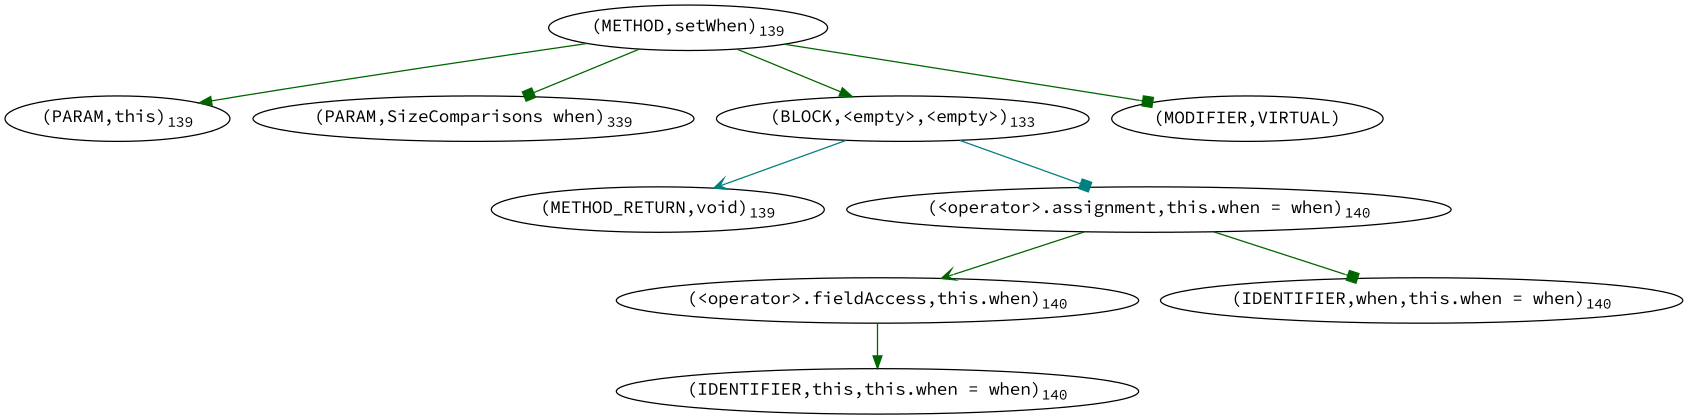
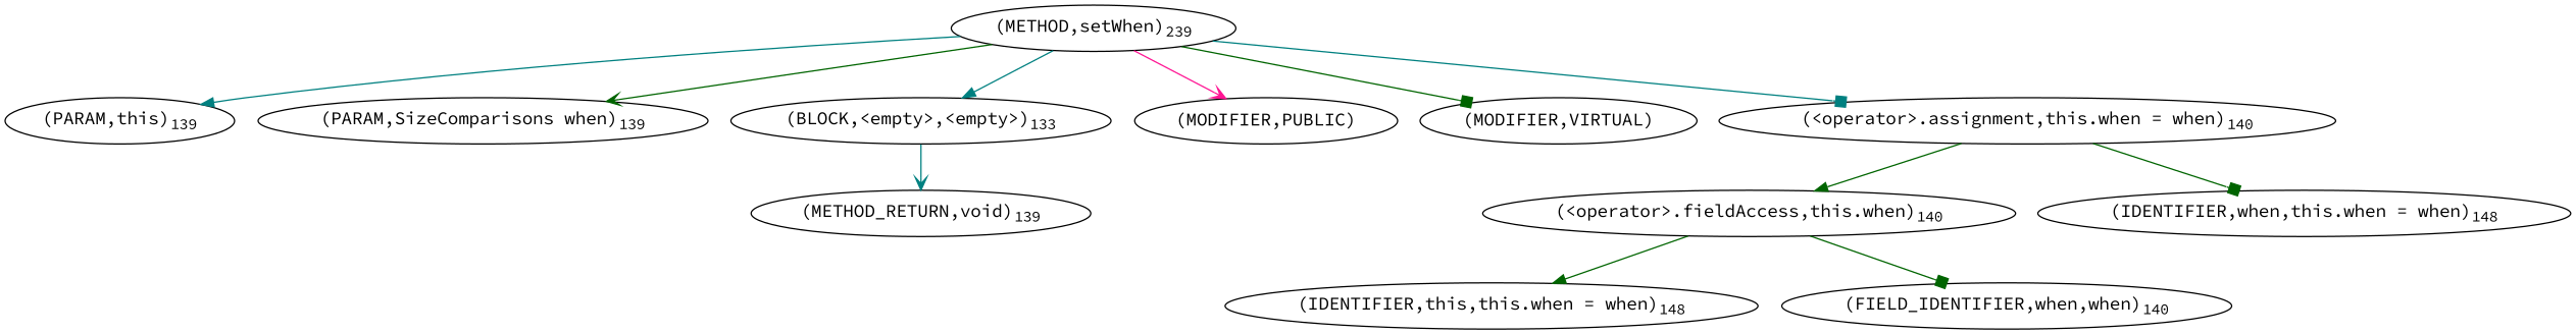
  digraph {
    fontname="Source Code Pro"
    node [fontname="Source Code Pro"]
    edge [arrowhead=box color=darkgreen fontname="Source Code Pro"]
-   n1 [label=<(METHOD,setWhen)<SUB>139</SUB>>]
+   n1 [label=<(METHOD,setWhen)<SUB>239</SUB>>]
    n2 [label=<(PARAM,this)<SUB>139</SUB>>]
-   n3 [label=<(PARAM,SizeComparisons when)<SUB>339</SUB>>]
+   n3 [label=<(PARAM,SizeComparisons when)<SUB>139</SUB>>]
    n4 [label=<(BLOCK,&lt;empty&gt;,&lt;empty&gt;)<SUB>133</SUB>>]
+   n5 [label=<(MODIFIER,PUBLIC)>]
    n6 [label=<(MODIFIER,VIRTUAL)>]
    n7 [label=<(METHOD_RETURN,void)<SUB>139</SUB>>]
    n8 [label=<(&lt;operator&gt;.assignment,this.when = when)<SUB>140</SUB>>]
    n9 [label=<(&lt;operator&gt;.fieldAccess,this.when)<SUB>140</SUB>>]
-   n10 [label=<(IDENTIFIER,when,this.when = when)<SUB>140</SUB>>]
-   n11 [label=<(IDENTIFIER,this,this.when = when)<SUB>140</SUB>>]
-   n1 -> n2 [arrowhead=normal]
-   n1 -> n3
-   n1 -> n4 [arrowhead=normal]
+   n10 [label=<(IDENTIFIER,when,this.when = when)<SUB>148</SUB>>]
+   n11 [label=<(IDENTIFIER,this,this.when = when)<SUB>148</SUB>>]
+   n12 [label=<(FIELD_IDENTIFIER,when,when)<SUB>140</SUB>>]
+   n1 -> n2 [arrowhead=normal color=teal]
+   n1 -> n3 [arrowhead=vee]
+   n1 -> n4 [arrowhead=normal color=teal]
+   n1 -> n5 [arrowhead=vee color=deeppink]
    n1 -> n6
    n4 -> n7 [arrowhead=vee color=teal]
-   n4 -> n8 [color=teal]
-   n8 -> n9 [arrowhead=vee]
+   n1 -> n8 [color=teal]
+   n8 -> n9 [arrowhead=normal]
    n8 -> n10
    n9 -> n11 [arrowhead=normal]
+   n9 -> n12
  }
